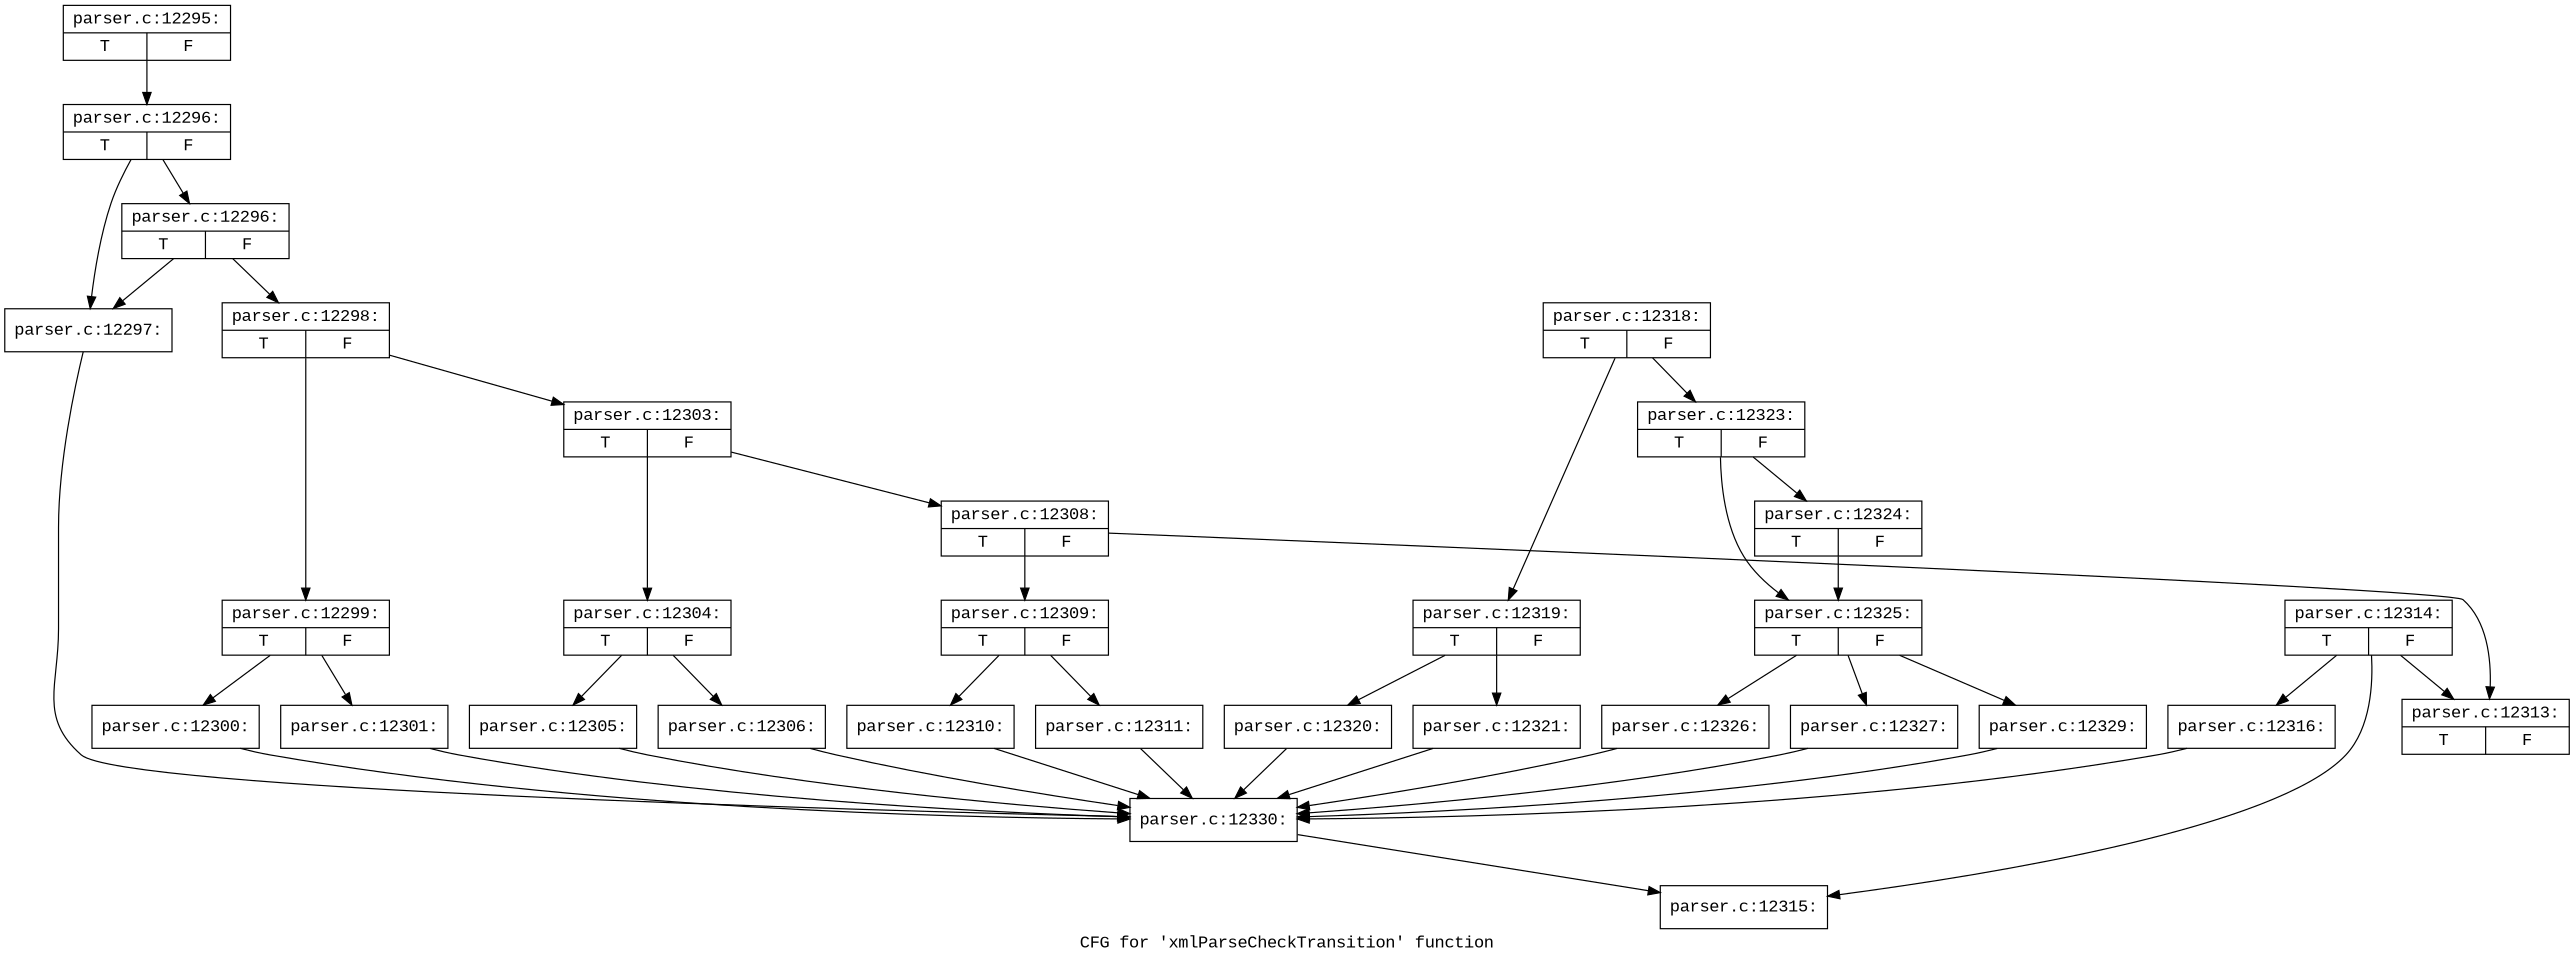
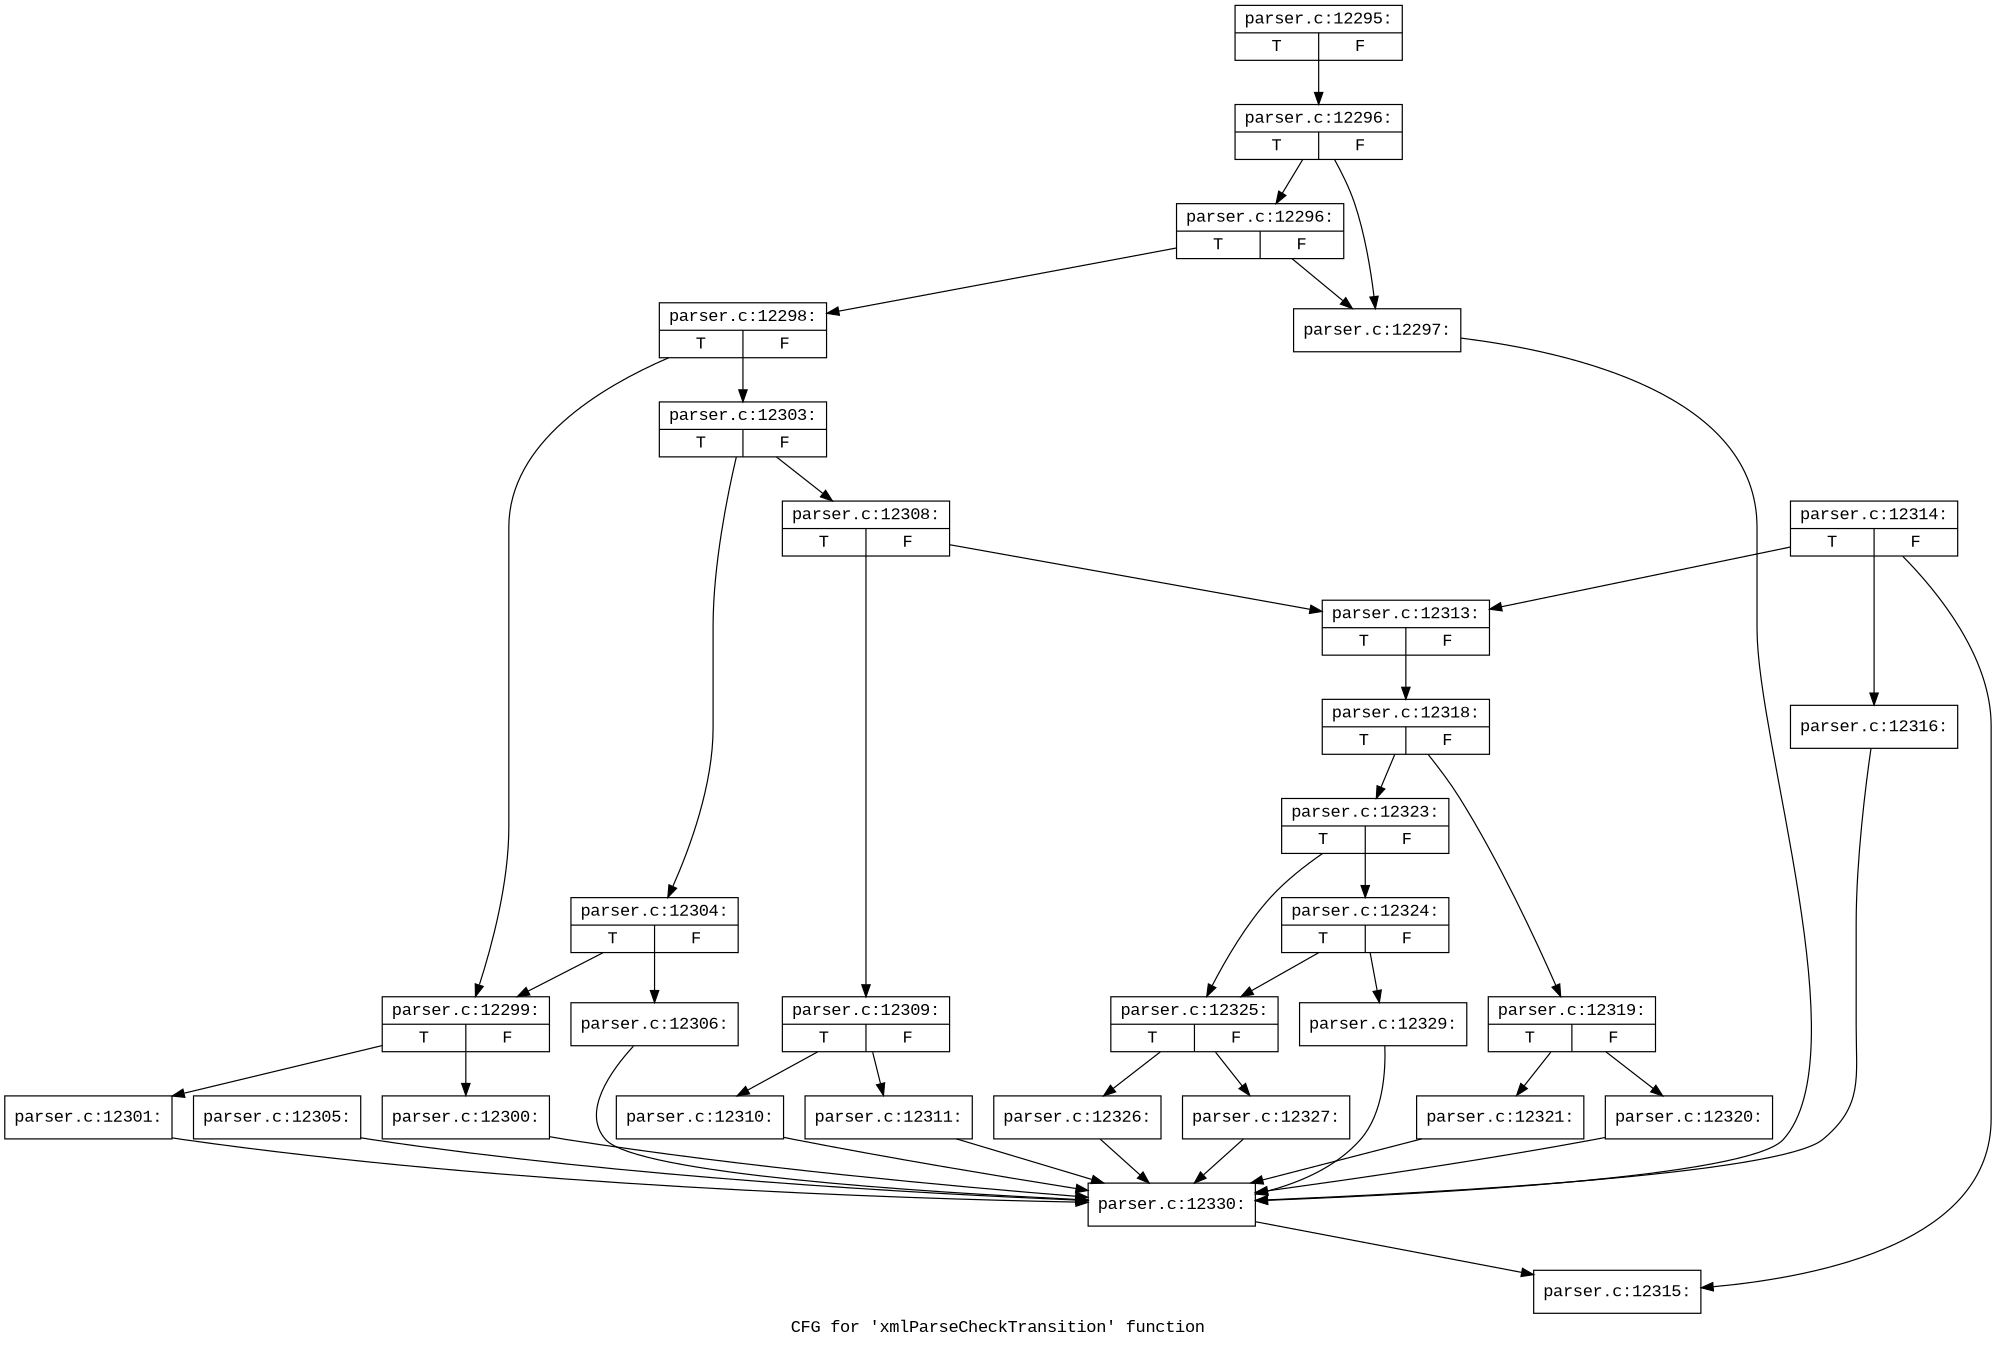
  digraph {
    fontname="Liberation Mono"
    label="CFG for 'xmlParseCheckTransition' function"
    node [fontname="Liberation Mono" shape=record]
    edge [fontname="Liberation Mono"]
    n1 [label="{parser.c:12295:|{<s0>T|<s1>F}}"]
    n2 [label="{parser.c:12296:|{<s0>T|<s1>F}}"]
    n3 [label="{parser.c:12297:}"]
    n4 [label="{parser.c:12330:}"]
    n5 [label="{parser.c:12296:|{<s0>T|<s1>F}}"]
    n6 [label="{parser.c:12315:}"]
    n7 [label="{parser.c:12298:|{<s0>T|<s1>F}}"]
    n8 [label="{parser.c:12299:|{<s0>T|<s1>F}}"]
    n9 [label="{parser.c:12303:|{<s0>T|<s1>F}}"]
    n10 [label="{parser.c:12300:}"]
    n11 [label="{parser.c:12301:}"]
    n12 [label="{parser.c:12304:|{<s0>T|<s1>F}}"]
    n13 [label="{parser.c:12308:|{<s0>T|<s1>F}}"]
    n14 [label="{parser.c:12305:}"]
    n15 [label="{parser.c:12306:}"]
    n16 [label="{parser.c:12309:|{<s0>T|<s1>F}}"]
    n17 [label="{parser.c:12313:|{<s0>T|<s1>F}}"]
    n18 [label="{parser.c:12310:}"]
    n19 [label="{parser.c:12311:}"]
    n20 [label="{parser.c:12318:|{<s0>T|<s1>F}}"]
    n21 [label="{parser.c:12314:|{<s0>T|<s1>F}}"]
    n22 [label="{parser.c:12316:}"]
    n23 [label="{parser.c:12319:|{<s0>T|<s1>F}}"]
    n24 [label="{parser.c:12323:|{<s0>T|<s1>F}}"]
    n25 [label="{parser.c:12320:}"]
    n26 [label="{parser.c:12321:}"]
    n27 [label="{parser.c:12325:|{<s0>T|<s1>F}}"]
    n28 [label="{parser.c:12324:|{<s0>T|<s1>F}}"]
    n29 [label="{parser.c:12326:}"]
    n30 [label="{parser.c:12327:}"]
    n31 [label="{parser.c:12329:}"]
    n1 -> n2
    n2 -> n3
    n2 -> n5
    n3 -> n4
    n4 -> n6
    n5 -> n3
    n5 -> n7
    n7 -> n8
    n7 -> n9
    n8 -> n10
    n8 -> n11
    n9 -> n12
    n9 -> n13
    n10 -> n4
    n11 -> n4
-   n12 -> n14
+   n12 -> n8
    n12 -> n15
    n13 -> n16
    n13 -> n17
    n14 -> n4
    n15 -> n4
    n16 -> n18
    n16 -> n19
+   n17 -> n20
    n18 -> n4
    n19 -> n4
    n20 -> n23
    n20 -> n24
    n21 -> n6
    n21 -> n17
    n21 -> n22
    n22 -> n4
    n23 -> n25
    n23 -> n26
    n24 -> n27
    n24 -> n28
    n25 -> n4
    n26 -> n4
    n27 -> n29
    n27 -> n30
    n28 -> n27
-   n27 -> n31
+   n28 -> n31
    n29 -> n4
    n30 -> n4
    n31 -> n4
  }
